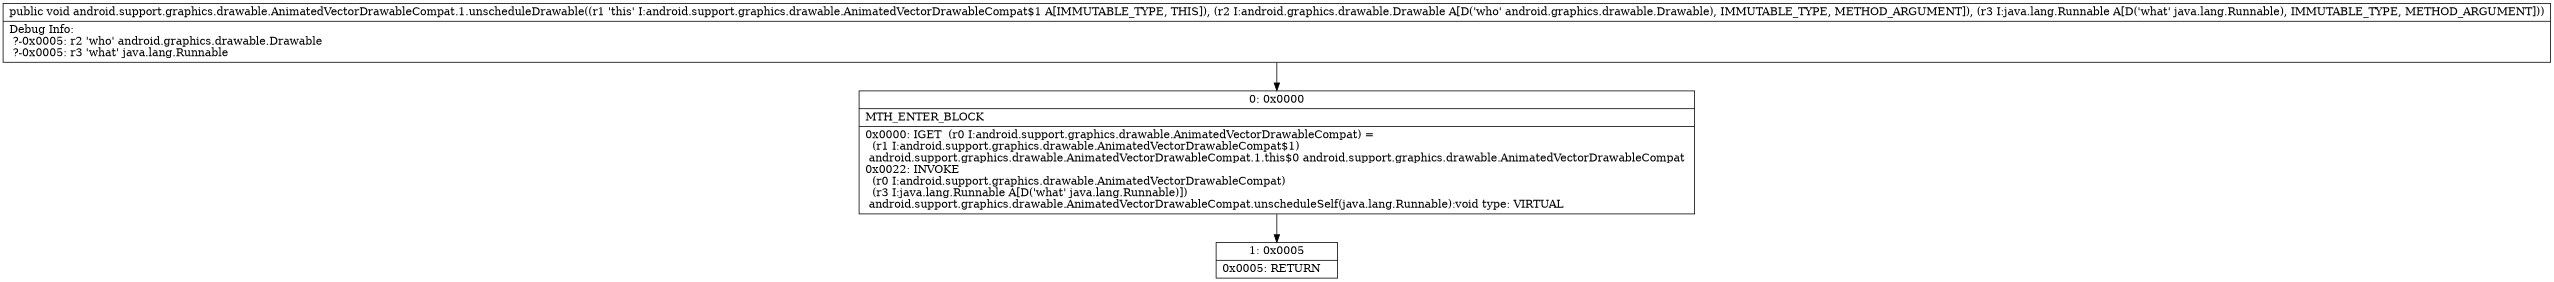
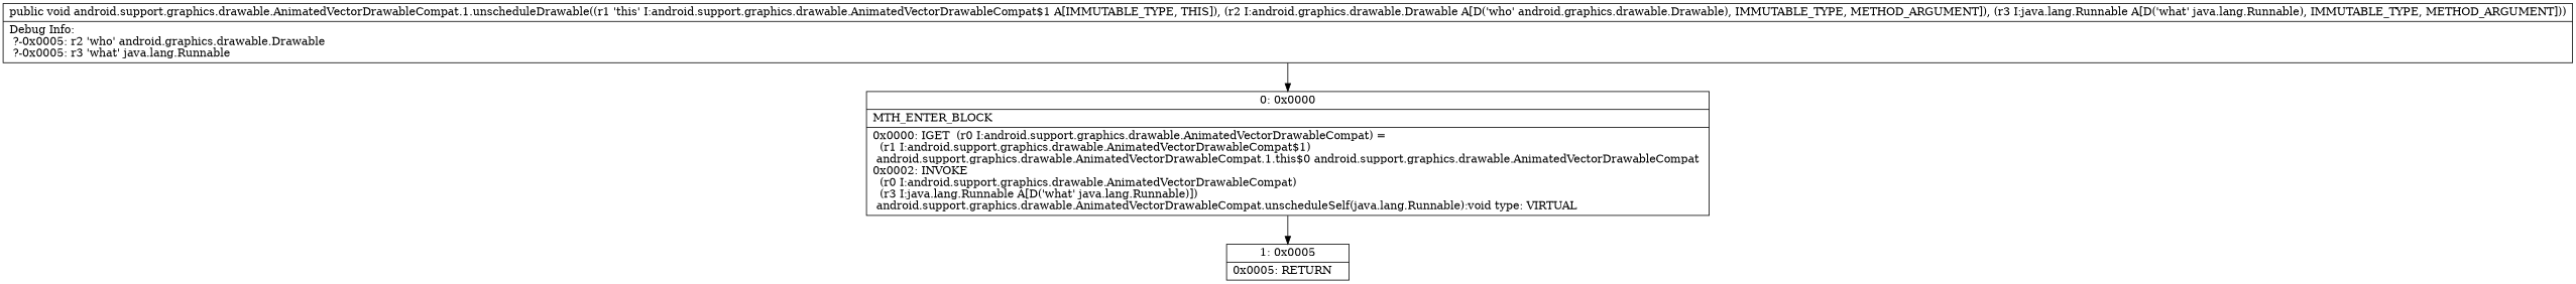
  digraph {
    node [shape=record]
-   n1 [label="{0\:\ 0x0000|MTH_ENTER_BLOCK\l|0x0000: IGET  (r0 I:android.support.graphics.drawable.AnimatedVectorDrawableCompat) = \l  (r1 I:android.support.graphics.drawable.AnimatedVectorDrawableCompat$1)\l android.support.graphics.drawable.AnimatedVectorDrawableCompat.1.this$0 android.support.graphics.drawable.AnimatedVectorDrawableCompat \l0x0022: INVOKE  \l  (r0 I:android.support.graphics.drawable.AnimatedVectorDrawableCompat)\l  (r3 I:java.lang.Runnable A[D('what' java.lang.Runnable)])\l android.support.graphics.drawable.AnimatedVectorDrawableCompat.unscheduleSelf(java.lang.Runnable):void type: VIRTUAL \l}"]
+   n1 [label="{0\:\ 0x0000|MTH_ENTER_BLOCK\l|0x0000: IGET  (r0 I:android.support.graphics.drawable.AnimatedVectorDrawableCompat) = \l  (r1 I:android.support.graphics.drawable.AnimatedVectorDrawableCompat$1)\l android.support.graphics.drawable.AnimatedVectorDrawableCompat.1.this$0 android.support.graphics.drawable.AnimatedVectorDrawableCompat \l0x0002: INVOKE  \l  (r0 I:android.support.graphics.drawable.AnimatedVectorDrawableCompat)\l  (r3 I:java.lang.Runnable A[D('what' java.lang.Runnable)])\l android.support.graphics.drawable.AnimatedVectorDrawableCompat.unscheduleSelf(java.lang.Runnable):void type: VIRTUAL \l}"]
    n2 [label="{1\:\ 0x0005|0x0005: RETURN   \l}"]
    n3 [label="{public void android.support.graphics.drawable.AnimatedVectorDrawableCompat.1.unscheduleDrawable((r1 'this' I:android.support.graphics.drawable.AnimatedVectorDrawableCompat$1 A[IMMUTABLE_TYPE, THIS]), (r2 I:android.graphics.drawable.Drawable A[D('who' android.graphics.drawable.Drawable), IMMUTABLE_TYPE, METHOD_ARGUMENT]), (r3 I:java.lang.Runnable A[D('what' java.lang.Runnable), IMMUTABLE_TYPE, METHOD_ARGUMENT]))  | Debug Info:\l  ?\-0x0005: r2 'who' android.graphics.drawable.Drawable\l  ?\-0x0005: r3 'what' java.lang.Runnable\l}"]
    n1 -> n2
    n3 -> n1
  }
